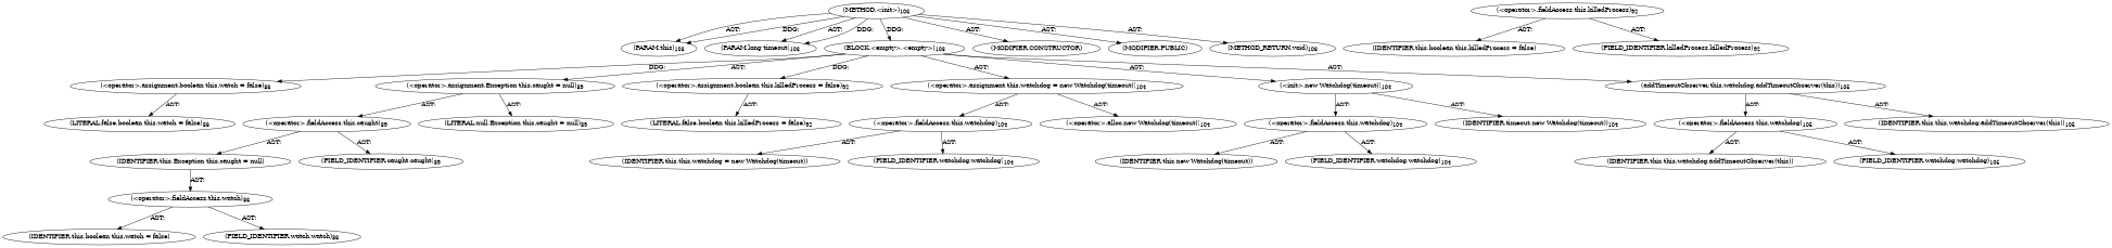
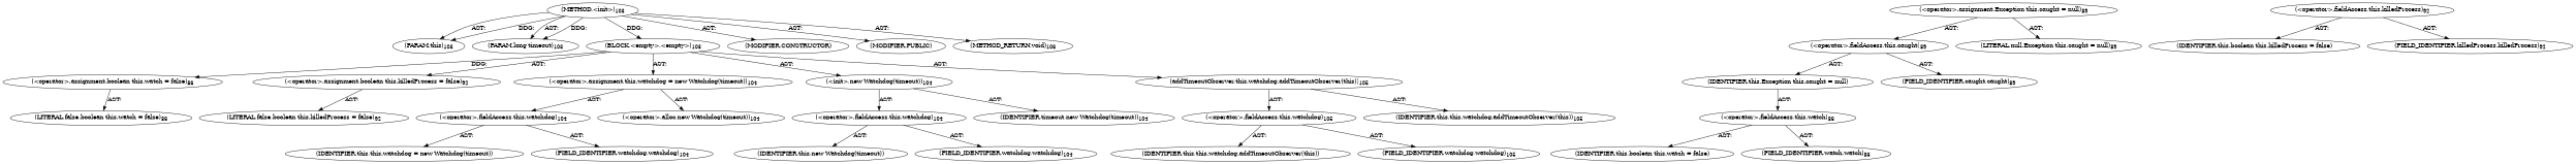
  digraph {
    n1 [label=<(METHOD,&lt;init&gt;)<SUB>103</SUB>>]
    n2 [label=<(PARAM,this)<SUB>103</SUB>>]
    n3 [label=<(PARAM,long timeout)<SUB>103</SUB>>]
    n4 [label=<(BLOCK,&lt;empty&gt;,&lt;empty&gt;)<SUB>103</SUB>>]
    n5 [label=<(MODIFIER,CONSTRUCTOR)>]
    n6 [label=<(MODIFIER,PUBLIC)>]
    n7 [label=<(METHOD_RETURN,void)<SUB>106</SUB>>]
    n8 [label=<(&lt;operator&gt;.assignment,boolean this.watch = false)<SUB>86</SUB>>]
    n9 [label=<(&lt;operator&gt;.assignment,Exception this.caught = null)<SUB>89</SUB>>]
    n10 [label=<(&lt;operator&gt;.assignment,boolean this.killedProcess = false)<SUB>92</SUB>>]
    n11 [label=<(&lt;operator&gt;.assignment,this.watchdog = new Watchdog(timeout))<SUB>104</SUB>>]
    n12 [label=<(&lt;init&gt;,new Watchdog(timeout))<SUB>104</SUB>>]
    n13 [label=<(addTimeoutObserver,this.watchdog.addTimeoutObserver(this))<SUB>105</SUB>>]
    n14 [label=<(LITERAL,false,boolean this.watch = false)<SUB>86</SUB>>]
    n15 [label=<(&lt;operator&gt;.fieldAccess,this.caught)<SUB>89</SUB>>]
    n16 [label=<(LITERAL,null,Exception this.caught = null)<SUB>89</SUB>>]
    n17 [label=<(LITERAL,false,boolean this.killedProcess = false)<SUB>92</SUB>>]
    n18 [label=<(&lt;operator&gt;.fieldAccess,this.watchdog)<SUB>104</SUB>>]
    n19 [label=<(&lt;operator&gt;.alloc,new Watchdog(timeout))<SUB>104</SUB>>]
    n20 [label=<(&lt;operator&gt;.fieldAccess,this.watchdog)<SUB>104</SUB>>]
    n21 [label=<(IDENTIFIER,timeout,new Watchdog(timeout))<SUB>104</SUB>>]
    n22 [label=<(&lt;operator&gt;.fieldAccess,this.watchdog)<SUB>105</SUB>>]
    n23 [label=<(IDENTIFIER,this,this.watchdog.addTimeoutObserver(this))<SUB>105</SUB>>]
    n24 [label=<(&lt;operator&gt;.fieldAccess,this.watch)<SUB>86</SUB>>]
    n25 [label=<(IDENTIFIER,this,boolean this.watch = false)>]
    n26 [label=<(FIELD_IDENTIFIER,watch,watch)<SUB>86</SUB>>]
    n27 [label=<(IDENTIFIER,this,Exception this.caught = null)>]
    n28 [label=<(FIELD_IDENTIFIER,caught,caught)<SUB>89</SUB>>]
    n29 [label=<(&lt;operator&gt;.fieldAccess,this.killedProcess)<SUB>92</SUB>>]
    n30 [label=<(IDENTIFIER,this,boolean this.killedProcess = false)>]
    n31 [label=<(FIELD_IDENTIFIER,killedProcess,killedProcess)<SUB>92</SUB>>]
    n32 [label=<(IDENTIFIER,this,this.watchdog = new Watchdog(timeout))>]
    n33 [label=<(FIELD_IDENTIFIER,watchdog,watchdog)<SUB>104</SUB>>]
    n34 [label=<(IDENTIFIER,this,new Watchdog(timeout))>]
    n35 [label=<(FIELD_IDENTIFIER,watchdog,watchdog)<SUB>104</SUB>>]
    n36 [label=<(IDENTIFIER,this,this.watchdog.addTimeoutObserver(this))>]
    n37 [label=<(FIELD_IDENTIFIER,watchdog,watchdog)<SUB>105</SUB>>]
    n1 -> n2 [label="AST: "]
    n1 -> n2 [label="DDG: "]
    n1 -> n3 [label="AST: "]
    n1 -> n3 [label="DDG: "]
    n1 -> n4 [label="DDG: "]
    n1 -> n5 [label="AST: "]
    n1 -> n6 [label="AST: "]
    n1 -> n7 [label="AST: "]
    n4 -> n8 [label="DDG: "]
-   n4 -> n9 [label="AST: "]
-   n4 -> n10 [label="DDG: "]
+   n4 -> n10 [label="AST: "]
    n4 -> n11 [label="AST: "]
    n4 -> n12 [label="AST: "]
    n4 -> n13 [label="AST: "]
    n8 -> n14 [label="AST: "]
    n9 -> n15 [label="AST: "]
    n9 -> n16 [label="AST: "]
    n10 -> n17 [label="AST: "]
    n11 -> n18 [label="AST: "]
    n11 -> n19 [label="AST: "]
    n12 -> n20 [label="AST: "]
    n12 -> n21 [label="AST: "]
    n13 -> n22 [label="AST: "]
    n13 -> n23 [label="AST: "]
    n15 -> n27 [label="AST: "]
    n15 -> n28 [label="AST: "]
    n18 -> n32 [label="AST: "]
    n18 -> n33 [label="AST: "]
    n20 -> n34 [label="AST: "]
    n20 -> n35 [label="AST: "]
    n22 -> n36 [label="AST: "]
    n22 -> n37 [label="AST: "]
    n24 -> n25 [label="AST: "]
    n24 -> n26 [label="AST: "]
    n27 -> n24 [label="AST: "]
    n29 -> n30 [label="AST: "]
    n29 -> n31 [label="AST: "]
  }
